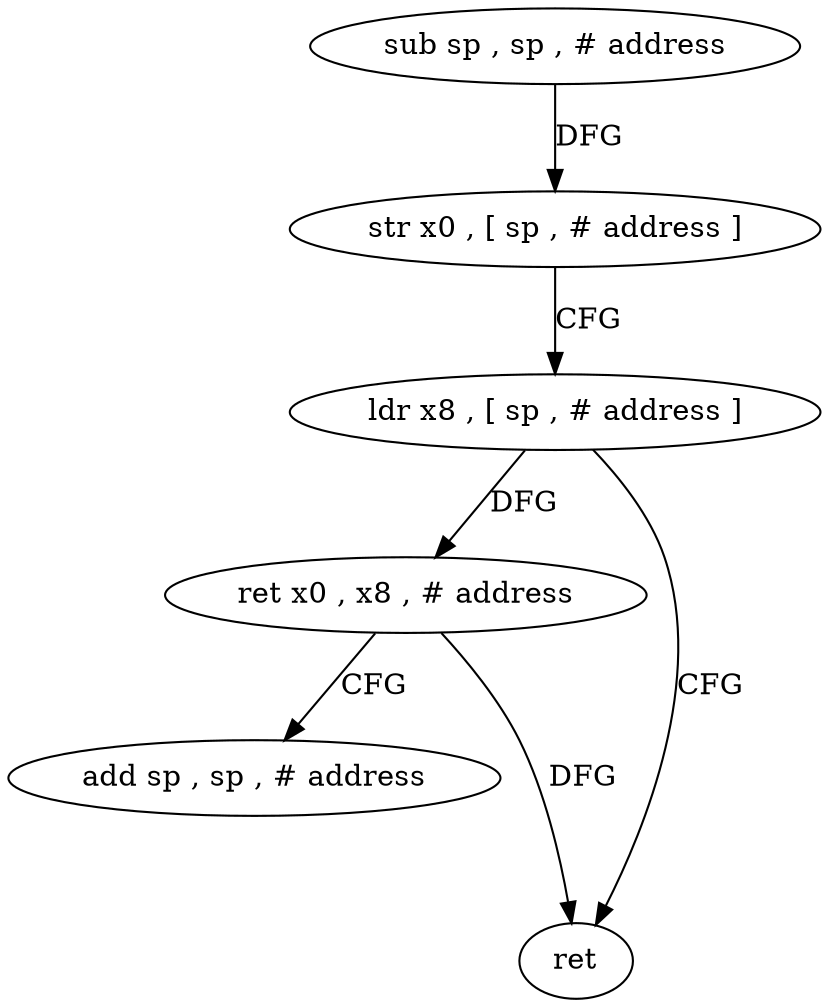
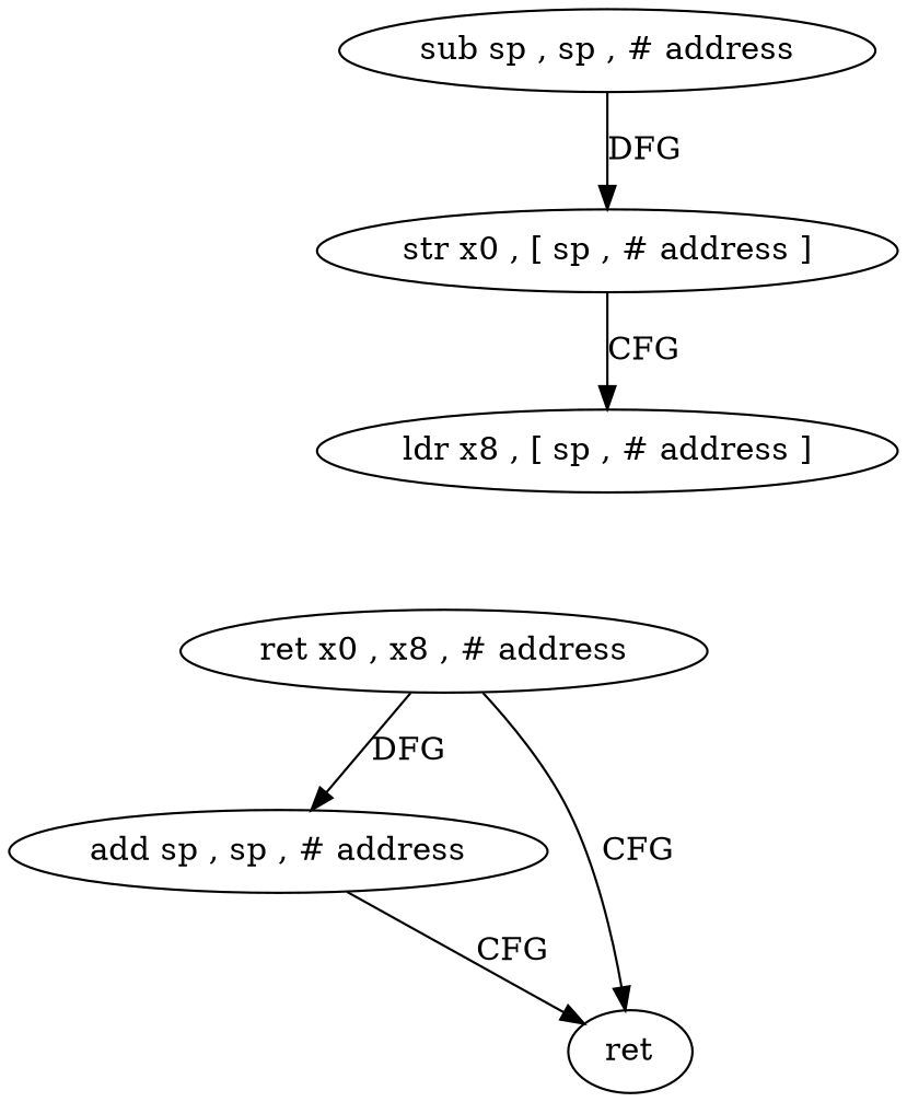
  digraph {
    n1 [label="sub sp , sp , # address"]
    n2 [label="str x0 , [ sp , # address ]"]
    n3 [label="ldr x8 , [ sp , # address ]"]
    n4 [label="ret x0 , x8 , # address"]
    n5 [label="add sp , sp , # address"]
    n6 [label=ret]
    n1 -> n2 [label=DFG]
    n2 -> n3 [label=CFG]
-   n3 -> n4 [label=DFG]
-   n4 -> n5 [label=CFG]
-   n4 -> n6 [label=DFG]
-   n3 -> n6 [label=CFG]
+   n4 -> n5 [label=DFG]
+   n4 -> n6 [label=CFG]
+   n5 -> n6 [label=CFG]
  }
